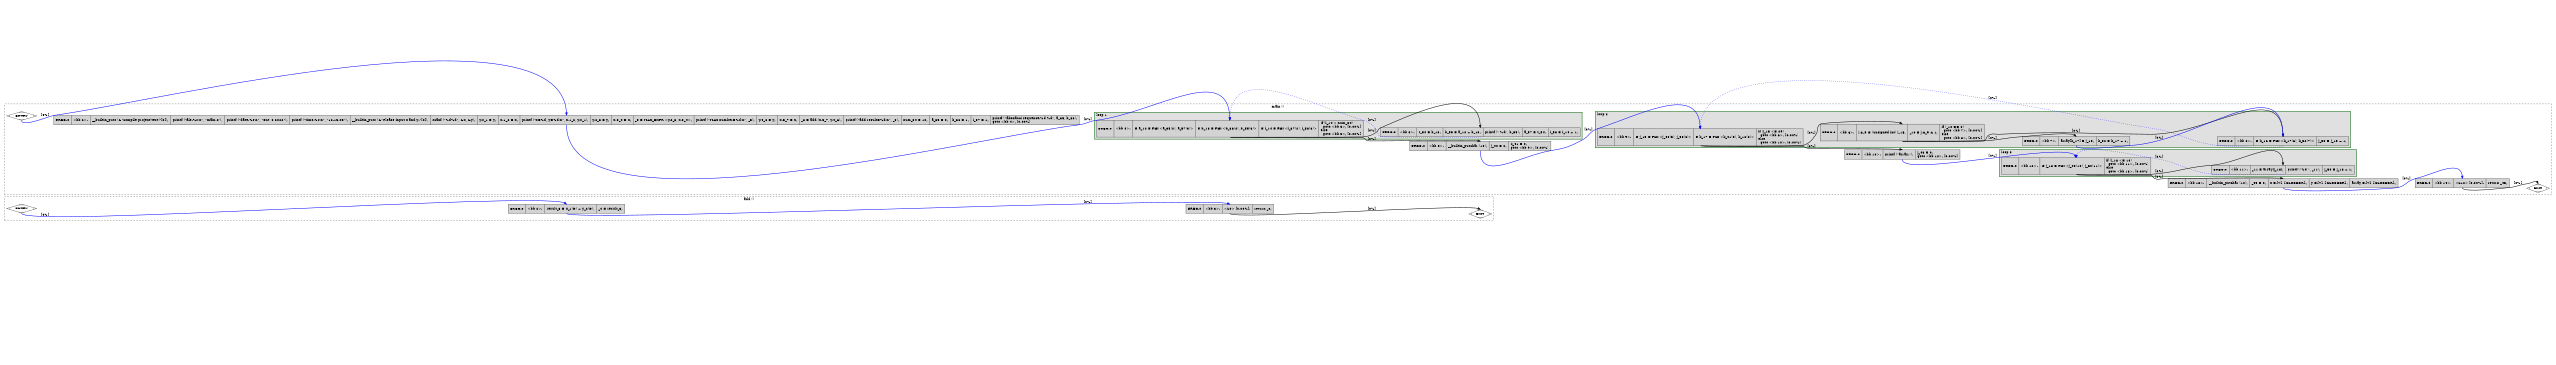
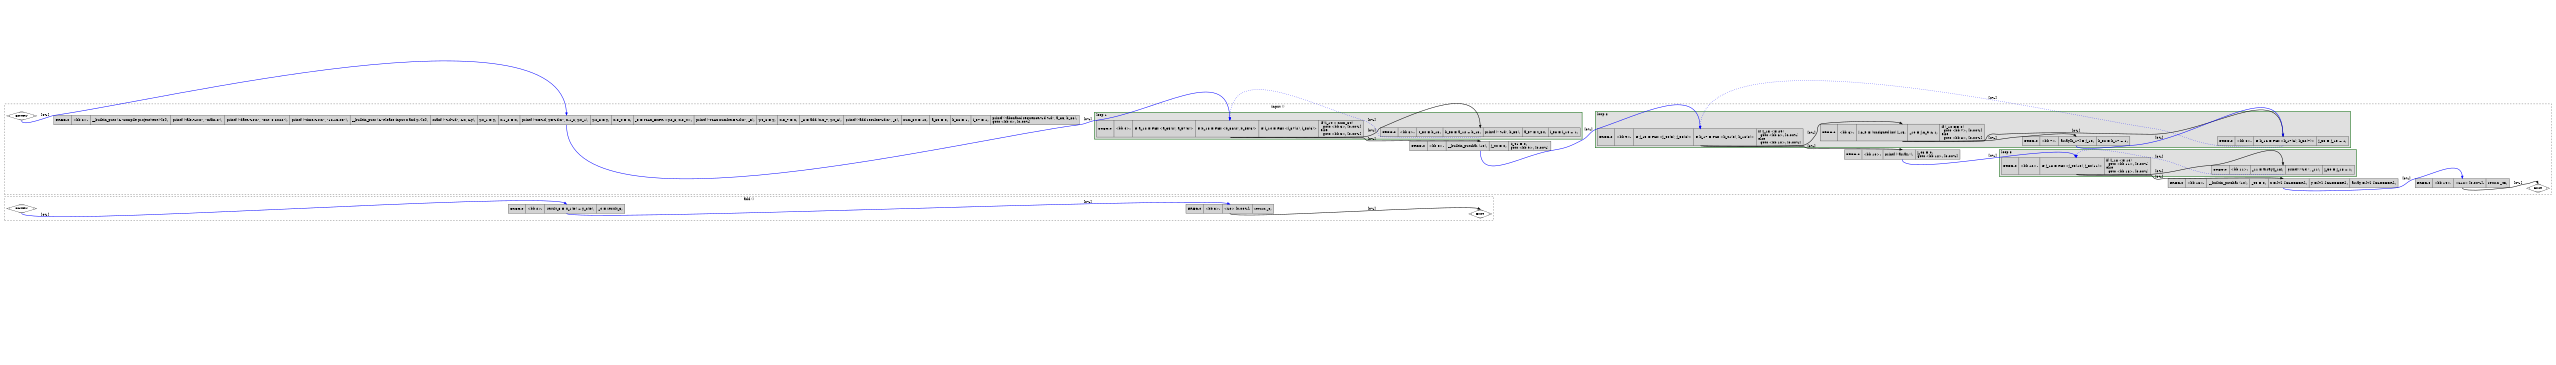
  digraph {
    rankdir=LR
    node [fillcolor=lightgrey shape=record style=filled]
    edge [constraint=true headport=n style="solid,bold" tailport=s color=blue weight=10]
    n1 [fillcolor=white label=ENTRY shape=Mdiamond]
    n2 [fillcolor=white label=EXIT shape=Mdiamond]
    n3 [label="{ FREQ:0 |\<bb\ 2\>:\l|result_3\ =\ x_1(D)\ +\ y_2(D);\l|_4\ =\ result_3;\l}"]
    n4 [label="{ FREQ:0 |\<bb\ 3\>:\l|\<L0\>\ [0.00%]:\l|return\ _4;\l}"]
    n5 [label="{ FREQ:0 |\<bb\ 12\>:\l|#\ j_18\ =\ PHI\ \<j_43(10),\ j_50(11)\>\l|if\ (j_18\ \<=\ 14)\l\ \ goto\ \<bb\ 11\>;\ [0.00%]\lelse\l\ \ goto\ \<bb\ 13\>;\ [0.00%]\l}"]
    n6 [label="{ FREQ:0 |\<bb\ 11\>:\l|_11\ =\ array[j_18];\l|printf\ (\"%d\ \",\ _11);\l|j_50\ =\ j_18\ +\ 1;\l}"]
    n7 [label="{ FREQ:0 |\<bb\ 9\>:\l|#\ j_15\ =\ PHI\ \<j_40(5),\ j_53(8)\>\l|#\ k_17\ =\ PHI\ \<k_41(5),\ k_16(8)\>\l|if\ (j_15\ \<=\ 29)\l\ \ goto\ \<bb\ 6\>;\ [0.00%]\lelse\l\ \ goto\ \<bb\ 10\>;\ [0.00%]\l}"]
    n8 [label="{ FREQ:0 |\<bb\ 6\>:\l|j.6_9\ =\ (unsigned\ int)\ j_15;\l|_10\ =\ j.6_9\ &\ 1;\l|if\ (_10\ ==\ 0)\l\ \ goto\ \<bb\ 7\>;\ [0.00%]\lelse\l\ \ goto\ \<bb\ 8\>;\ [0.00%]\l}"]
    n9 [label="{ FREQ:0 |\<bb\ 7\>:\l|array[k_17]\ =\ j_15;\l|k_52\ =\ k_17\ +\ 1;\l}"]
    n10 [label="{ FREQ:0 |\<bb\ 8\>:\l|#\ k_16\ =\ PHI\ \<k_17(6),\ k_52(7)\>\l|j_53\ =\ j_15\ +\ 1;\l}"]
    n11 [label="{ FREQ:0 |\<bb\ 4\>:\l|#\ a_12\ =\ PHI\ \<a_35(2),\ a_57(3)\>\l|#\ b_13\ =\ PHI\ \<b_36(2),\ b_55(3)\>\l|#\ i_14\ =\ PHI\ \<i_37(2),\ i_58(3)\>\l|if\ (i_14\ \<\ num_34)\l\ \ goto\ \<bb\ 3\>;\ [0.00%]\lelse\l\ \ goto\ \<bb\ 5\>;\ [0.00%]\l}"]
    n12 [label="{ FREQ:0 |\<bb\ 3\>:\l|t_54\ =\ b_13;\l|b_55\ =\ a_12\ +\ b_13;\l|printf\ (\"\ %d\",\ b_55);\l|a_57\ =\ t_54;\l|i_58\ =\ i_14\ +\ 1;\l}"]
    n13 [label="{ FREQ:0 |\<bb\ 13\>:\l|__builtin_putchar\ (10);\l|_45\ =\ 0;\l|x\ =\{v\}\ \{CLOBBER\};\l|y\ =\{v\}\ \{CLOBBER\};\l|array\ =\{v\}\ \{CLOBBER\};\l}"]
    n14 [label="{ FREQ:0 |\<bb\ 10\>:\l|printf\ (\"array:\");\l|j_43\ =\ 0;\lgoto\ \<bb\ 12\>;\ [0.00%]\l}"]
    n15 [label="{ FREQ:0 |\<bb\ 5\>:\l|__builtin_putchar\ (10);\l|j_40\ =\ 0;\l|k_41\ =\ 0;\lgoto\ \<bb\ 9\>;\ [0.00%]\l}"]
    n16 [fillcolor=white label=ENTRY shape=Mdiamond]
    n17 [fillcolor=white label=EXIT shape=Mdiamond]
    n18 [label="{ FREQ:0 |\<bb\ 2\>:\l|__builtin_puts\ (&\"compile\ project(test)\"[0]);\l|printf\ (\"file:%s\\n\",\ \"main.c\");\l|printf\ (\"date:%s\\n\",\ \"Oct\ \ 8\ 2022\");\l|printf\ (\"time:%s\\n\",\ \"12:15:45\");\l|__builtin_puts\ (&\"Please\ input\ x\ and\ y:\"[0]);\l|scanf\ (\"%d%d\",\ &x,\ &y);\l|y.0_1\ =\ y;\l|x.1_2\ =\ x;\l|printf\ (\"x=%d,\ y=%d\\n\",\ x.1_2,\ y.0_1);\l|y.2_3\ =\ y;\l|x.3_4\ =\ x;\l|_5\ =\ MAX_EXPR\ \<y.2_3,\ x.3_4\>;\l|printf\ (\"MAX\ number=%d\\n\",\ _5);\l|y.4_6\ =\ y;\l|x.5_7\ =\ x;\l|_8\ =\ add\ (x.5_7,\ y.4_6);\l|printf\ (\"add\ result=%d\\n\",\ _8);\l|num_34\ =\ 10;\l|a_35\ =\ 0;\l|b_36\ =\ 1;\l|i_37\ =\ 1;\l|printf\ (\"fibonacci\ sequence:%d\ %d\",\ a_35,\ b_36);\lgoto\ \<bb\ 4\>;\ [0.00%]\l}"]
    n19 [label="{ FREQ:0 |\<bb\ 14\>:\l|\<L12\>\ [0.00%]:\l|return\ _45;\l}"]
    subgraph cluster_1 {
      color=black
      label="add ()"
      style=dashed
      n1
      n2
      n3
      n4
    }
    subgraph cluster_2 {
      color=black
-     label="main ()"
+     label="input ()"
      style=dashed
      n13
      n14
      n15
      n16
      n17
      n18
      n19
      subgraph cluster_3 {
        color=darkgreen
        fillcolor=grey88
        label="loop 3"
        labeljust=l
        penwidth=2
        style=filled
        n5
        n6
      }
      subgraph cluster_4 {
        color=darkgreen
        fillcolor=grey88
        label="loop 2"
        labeljust=l
        penwidth=2
        style=filled
        n7
        n8
        n9
        n10
      }
      subgraph cluster_5 {
        color=darkgreen
        fillcolor=grey88
        label="loop 1"
        labeljust=l
        penwidth=2
        style=filled
        n11
        n12
      }
    }
    n1 -> n2 [style=invis color="" weight=""]
    n1 -> n3 [label="[0%]" weight=100]
    n3 -> n4 [label="[0%]" weight=100]
    n4 -> n2 [color=black label="[0%]"]
    n5 -> n6 [color=black label="[0%]"]
    n5 -> n13 [color=black label="[0%]"]
    n6 -> n5 [constraint=false label="[0%]" style="dotted,bold"]
    n7 -> n8 [color=black label="[0%]"]
    n7 -> n14 [color=black label="[0%]"]
    n8 -> n9 [color=black label="[0%]"]
    n8 -> n10 [color=black label="[0%]"]
    n9 -> n10 [label="[0%]" weight=100]
    n10 -> n7 [constraint=false label="[0%]" style="dotted,bold"]
    n11 -> n12 [color=black label="[0%]"]
    n11 -> n15 [color=black label="[0%]"]
    n12 -> n11 [constraint=false label="[0%]" style="dotted,bold"]
    n13 -> n19 [label="[0%]" weight=100]
    n14 -> n5 [label="[0%]" weight=100]
    n15 -> n7 [label="[0%]" weight=100]
    n16 -> n17 [style=invis color="" weight=""]
    n16 -> n18 [label="[0%]" weight=100]
    n18 -> n11 [label="[0%]" weight=100]
    n19 -> n17 [color=black label="[0%]"]
  }
